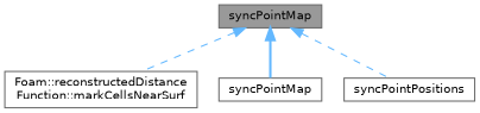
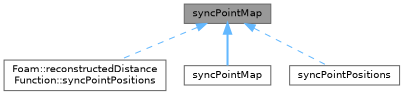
  digraph {
    rankdir=TB
    node [color=grey40 fillcolor=white fontname=Helvetica fontsize=10 shape=box style=filled]
    edge [color=steelblue1 dir=back fontname=Helvetica fontsize=10 labelfontname=Helvetica labelfontsize=10 style=dashed]
    n1 [color=gray40 fillcolor=grey60 fontcolor=black height=0.2 label=syncPointMap width=0.4]
-   n2 [height=0.2 label="Foam::reconstructedDistance\lFunction::markCellsNearSurf" width=0.4]
+   n2 [height=0.2 label="Foam::reconstructedDistance\lFunction::syncPointPositions" width=0.4]
    n3 [height=0.2 label=syncPointMap width=0.4]
    n4 [height=0.2 label=syncPointPositions width=0.4]
    n1 -> n2
    n1 -> n3 [style=bold]
    n1 -> n4
  }
